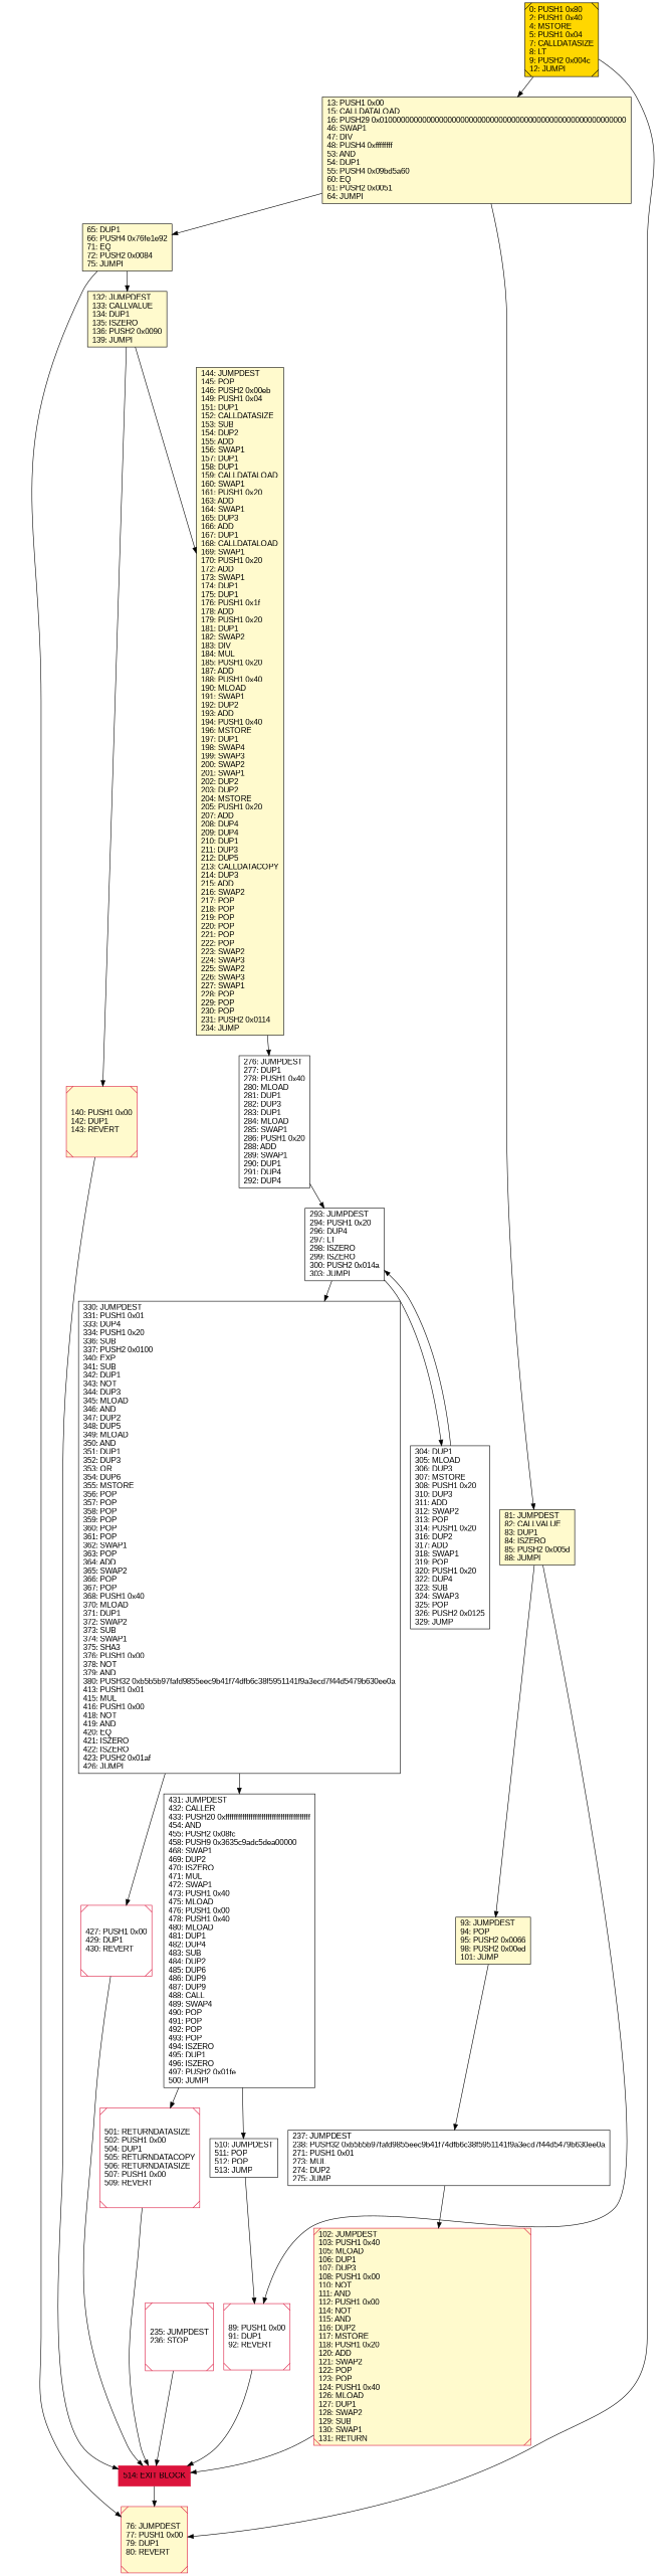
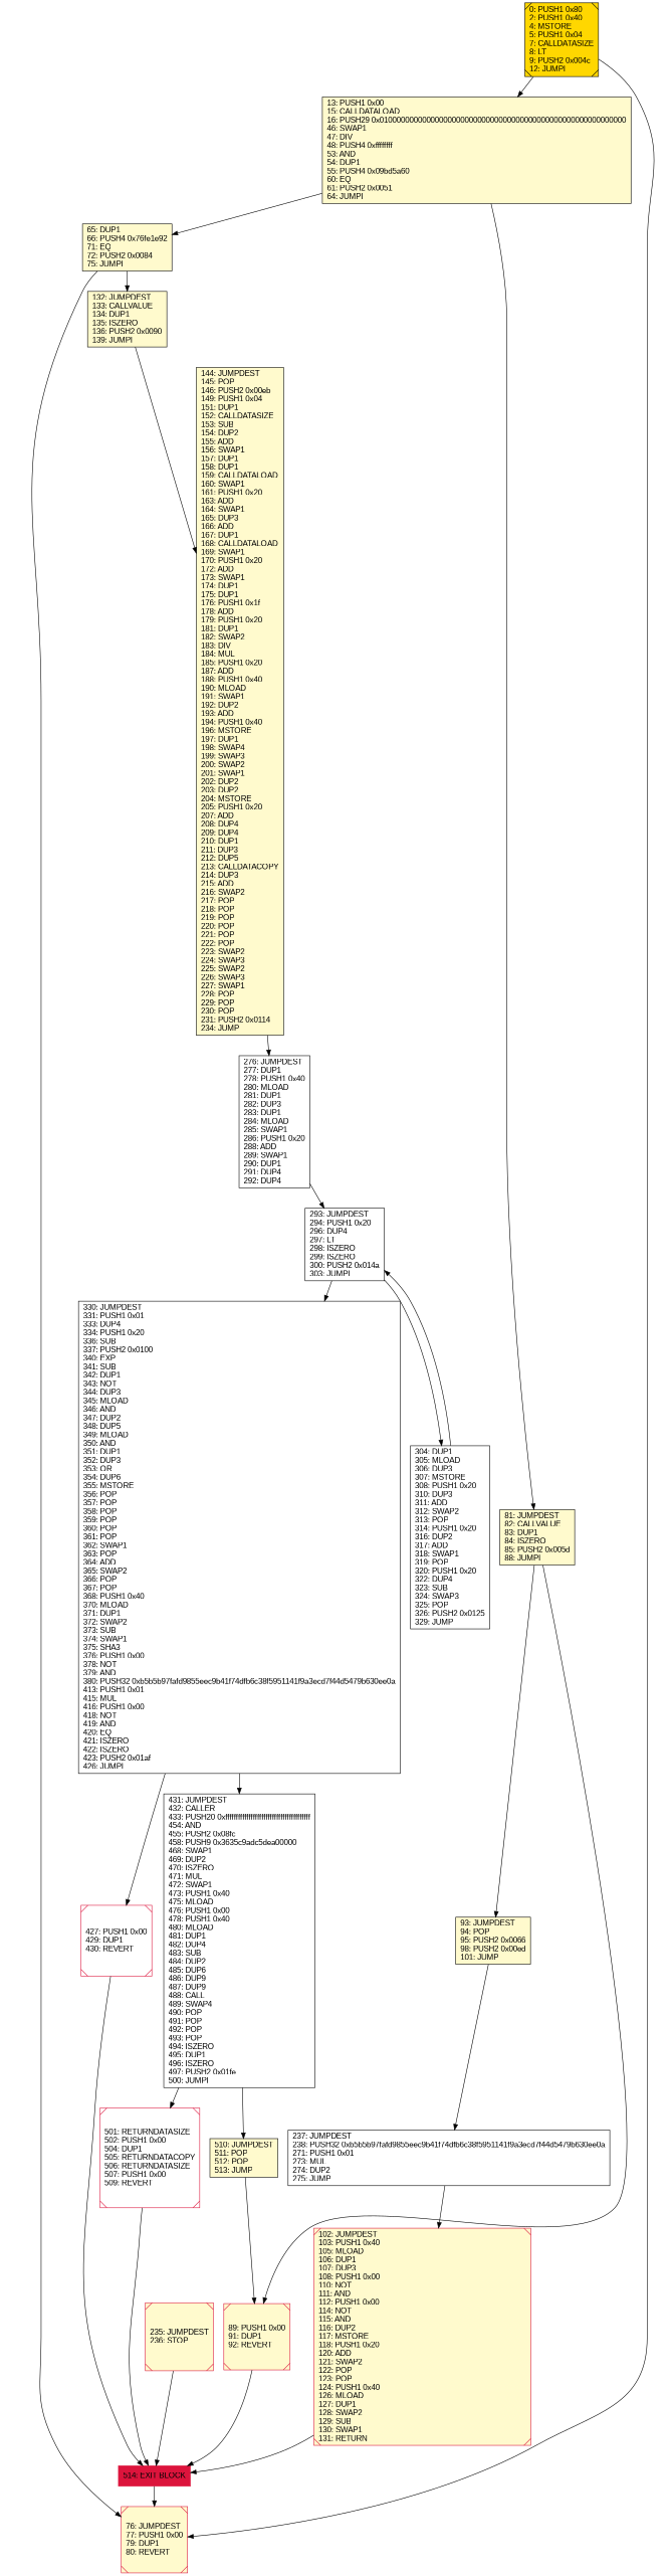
  digraph {
    rankdir=UD
    node [color=black fillcolor=lemonchiffon fontcolor=black fontname=arial shape=box style=filled]
    n1 [color=crimson fillcolor=crimson label="514: EXIT BLOCK\l"]
    n2 [color=crimson label="76: JUMPDEST\l77: PUSH1 0x00\l79: DUP1\l80: REVERT\l" shape=Msquare]
    n3 [fillcolor=white label="276: JUMPDEST\l277: DUP1\l278: PUSH1 0x40\l280: MLOAD\l281: DUP1\l282: DUP3\l283: DUP1\l284: MLOAD\l285: SWAP1\l286: PUSH1 0x20\l288: ADD\l289: SWAP1\l290: DUP1\l291: DUP4\l292: DUP4\l"]
    n4 [fillcolor=white label="293: JUMPDEST\l294: PUSH1 0x20\l296: DUP4\l297: LT\l298: ISZERO\l299: ISZERO\l300: PUSH2 0x014a\l303: JUMPI\l"]
    n5 [fillcolor=white label="304: DUP1\l305: MLOAD\l306: DUP3\l307: MSTORE\l308: PUSH1 0x20\l310: DUP3\l311: ADD\l312: SWAP2\l313: POP\l314: PUSH1 0x20\l316: DUP2\l317: ADD\l318: SWAP1\l319: POP\l320: PUSH1 0x20\l322: DUP4\l323: SUB\l324: SWAP3\l325: POP\l326: PUSH2 0x0125\l329: JUMP\l"]
    n6 [fillcolor=white label="330: JUMPDEST\l331: PUSH1 0x01\l333: DUP4\l334: PUSH1 0x20\l336: SUB\l337: PUSH2 0x0100\l340: EXP\l341: SUB\l342: DUP1\l343: NOT\l344: DUP3\l345: MLOAD\l346: AND\l347: DUP2\l348: DUP5\l349: MLOAD\l350: AND\l351: DUP1\l352: DUP3\l353: OR\l354: DUP6\l355: MSTORE\l356: POP\l357: POP\l358: POP\l359: POP\l360: POP\l361: POP\l362: SWAP1\l363: POP\l364: ADD\l365: SWAP2\l366: POP\l367: POP\l368: PUSH1 0x40\l370: MLOAD\l371: DUP1\l372: SWAP2\l373: SUB\l374: SWAP1\l375: SHA3\l376: PUSH1 0x00\l378: NOT\l379: AND\l380: PUSH32 0xb5b5b97fafd9855eec9b41f74dfb6c38f5951141f9a3ecd7f44d5479b630ee0a\l413: PUSH1 0x01\l415: MUL\l416: PUSH1 0x00\l418: NOT\l419: AND\l420: EQ\l421: ISZERO\l422: ISZERO\l423: PUSH2 0x01af\l426: JUMPI\l"]
    n7 [fillcolor=white label="237: JUMPDEST\l238: PUSH32 0xb5b5b97fafd9855eec9b41f74dfb6c38f5951141f9a3ecd7f44d5479b630ee0a\l271: PUSH1 0x01\l273: MUL\l274: DUP2\l275: JUMP\l"]
    n8 [color=crimson label="102: JUMPDEST\l103: PUSH1 0x40\l105: MLOAD\l106: DUP1\l107: DUP3\l108: PUSH1 0x00\l110: NOT\l111: AND\l112: PUSH1 0x00\l114: NOT\l115: AND\l116: DUP2\l117: MSTORE\l118: PUSH1 0x20\l120: ADD\l121: SWAP2\l122: POP\l123: POP\l124: PUSH1 0x40\l126: MLOAD\l127: DUP1\l128: SWAP2\l129: SUB\l130: SWAP1\l131: RETURN\l" shape=Msquare]
    n9 [fillcolor=gold label="0: PUSH1 0x80\l2: PUSH1 0x40\l4: MSTORE\l5: PUSH1 0x04\l7: CALLDATASIZE\l8: LT\l9: PUSH2 0x004c\l12: JUMPI\l" shape=Msquare]
    n10 [label="13: PUSH1 0x00\l15: CALLDATALOAD\l16: PUSH29 0x0100000000000000000000000000000000000000000000000000000000\l46: SWAP1\l47: DIV\l48: PUSH4 0xffffffff\l53: AND\l54: DUP1\l55: PUSH4 0x09bd5a60\l60: EQ\l61: PUSH2 0x0051\l64: JUMPI\l"]
    n11 [label="81: JUMPDEST\l82: CALLVALUE\l83: DUP1\l84: ISZERO\l85: PUSH2 0x005d\l88: JUMPI\l"]
    n12 [label="65: DUP1\l66: PUSH4 0x76fe1e92\l71: EQ\l72: PUSH2 0x0084\l75: JUMPI\l"]
    n13 [color=crimson fillcolor=white label="427: PUSH1 0x00\l429: DUP1\l430: REVERT\l" shape=Msquare]
    n14 [fillcolor=white label="431: JUMPDEST\l432: CALLER\l433: PUSH20 0xffffffffffffffffffffffffffffffffffffffff\l454: AND\l455: PUSH2 0x08fc\l458: PUSH9 0x3635c9adc5dea00000\l468: SWAP1\l469: DUP2\l470: ISZERO\l471: MUL\l472: SWAP1\l473: PUSH1 0x40\l475: MLOAD\l476: PUSH1 0x00\l478: PUSH1 0x40\l480: MLOAD\l481: DUP1\l482: DUP4\l483: SUB\l484: DUP2\l485: DUP6\l486: DUP9\l487: DUP9\l488: CALL\l489: SWAP4\l490: POP\l491: POP\l492: POP\l493: POP\l494: ISZERO\l495: DUP1\l496: ISZERO\l497: PUSH2 0x01fe\l500: JUMPI\l"]
    n15 [color=crimson fillcolor=white label="501: RETURNDATASIZE\l502: PUSH1 0x00\l504: DUP1\l505: RETURNDATACOPY\l506: RETURNDATASIZE\l507: PUSH1 0x00\l509: REVERT\l" shape=Msquare]
-   n16 [fillcolor=white label="510: JUMPDEST\l511: POP\l512: POP\l513: JUMP\l"]
-   n17 [color=crimson fillcolor=white label="89: PUSH1 0x00\l91: DUP1\l92: REVERT\l" shape=Msquare]
+   n16 [label="510: JUMPDEST\l511: POP\l512: POP\l513: JUMP\l"]
+   n17 [color=crimson label="89: PUSH1 0x00\l91: DUP1\l92: REVERT\l" shape=Msquare]
    n18 [label="93: JUMPDEST\l94: POP\l95: PUSH2 0x0066\l98: PUSH2 0x00ed\l101: JUMP\l"]
-   n19 [color=crimson label="140: PUSH1 0x00\l142: DUP1\l143: REVERT\l" shape=Msquare]
    n20 [label="144: JUMPDEST\l145: POP\l146: PUSH2 0x00eb\l149: PUSH1 0x04\l151: DUP1\l152: CALLDATASIZE\l153: SUB\l154: DUP2\l155: ADD\l156: SWAP1\l157: DUP1\l158: DUP1\l159: CALLDATALOAD\l160: SWAP1\l161: PUSH1 0x20\l163: ADD\l164: SWAP1\l165: DUP3\l166: ADD\l167: DUP1\l168: CALLDATALOAD\l169: SWAP1\l170: PUSH1 0x20\l172: ADD\l173: SWAP1\l174: DUP1\l175: DUP1\l176: PUSH1 0x1f\l178: ADD\l179: PUSH1 0x20\l181: DUP1\l182: SWAP2\l183: DIV\l184: MUL\l185: PUSH1 0x20\l187: ADD\l188: PUSH1 0x40\l190: MLOAD\l191: SWAP1\l192: DUP2\l193: ADD\l194: PUSH1 0x40\l196: MSTORE\l197: DUP1\l198: SWAP4\l199: SWAP3\l200: SWAP2\l201: SWAP1\l202: DUP2\l203: DUP2\l204: MSTORE\l205: PUSH1 0x20\l207: ADD\l208: DUP4\l209: DUP4\l210: DUP1\l211: DUP3\l212: DUP5\l213: CALLDATACOPY\l214: DUP3\l215: ADD\l216: SWAP2\l217: POP\l218: POP\l219: POP\l220: POP\l221: POP\l222: POP\l223: SWAP2\l224: SWAP3\l225: SWAP2\l226: SWAP3\l227: SWAP1\l228: POP\l229: POP\l230: POP\l231: PUSH2 0x0114\l234: JUMP\l"]
-   n21 [color=crimson fillcolor=white label="235: JUMPDEST\l236: STOP\l" shape=Msquare]
+   n21 [color=crimson label="235: JUMPDEST\l236: STOP\l" shape=Msquare]
    n22 [label="132: JUMPDEST\l133: CALLVALUE\l134: DUP1\l135: ISZERO\l136: PUSH2 0x0090\l139: JUMPI\l"]
    n1 -> n2
    n3 -> n4
    n4 -> n5
    n4 -> n6
    n5 -> n4
    n6 -> n13
    n6 -> n14
    n7 -> n8
    n8 -> n1
    n9 -> n2
    n9 -> n10
    n10 -> n11
    n10 -> n12
    n11 -> n17
    n11 -> n18
    n12 -> n2
    n12 -> n22
    n13 -> n1
    n14 -> n15
    n14 -> n16
    n15 -> n1
    n16 -> n17
    n17 -> n1
    n18 -> n7
-   n19 -> n1
    n20 -> n3
    n21 -> n1
-   n22 -> n19
    n22 -> n20
  }
